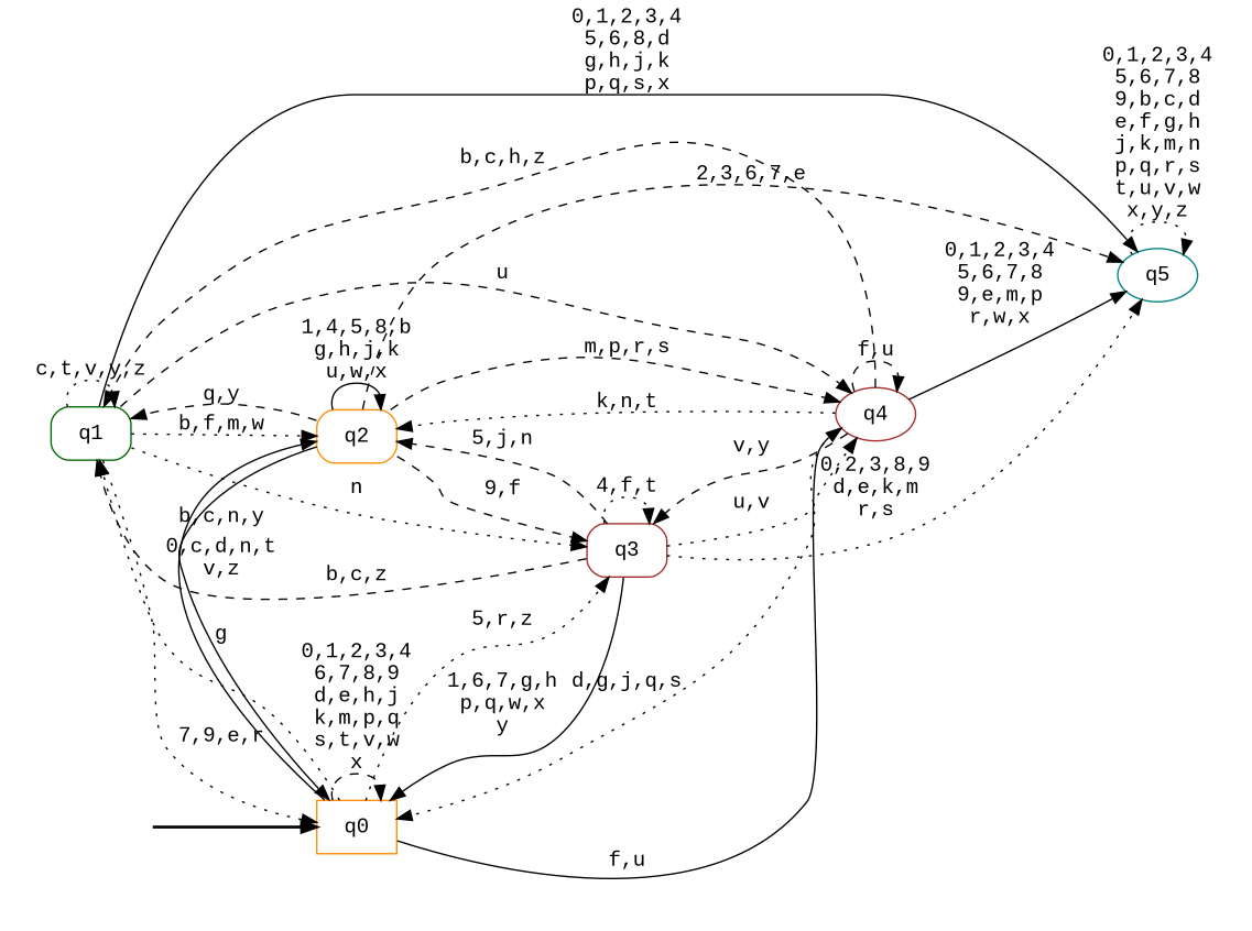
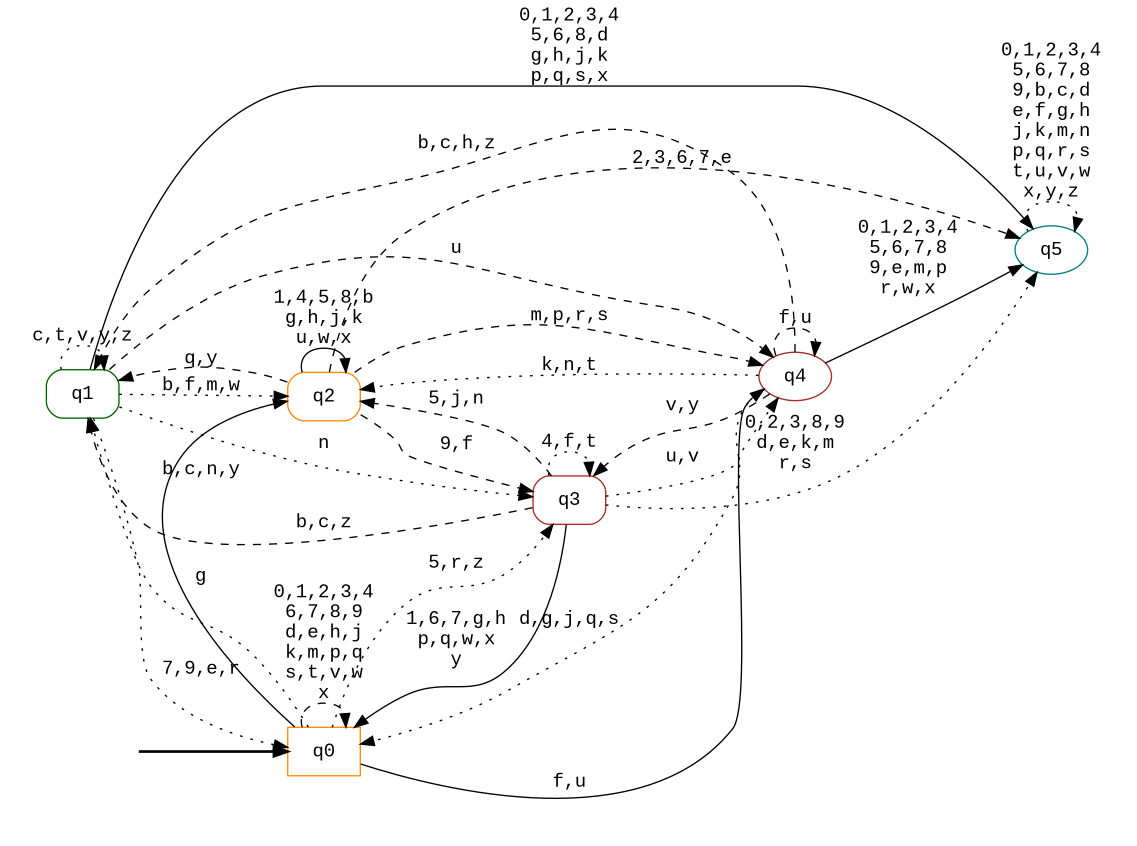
  digraph {
    fontname="Liberation Mono"
    rankdir=LR
    node [fontname="Liberation Mono" shape=box style="rounded,filled" color=darkorange fillcolor=white]
    edge [fontname="Liberation Mono" style=dotted]
    __start0 [height=0 shape=none style=invis width=0 color="" fillcolor=""]
    n2 [label=q0 style=filled]
    n3 [color=darkgreen label=q1]
    n4 [label=q2]
    n5 [color=brown label=q3]
    n6 [color=brown label=q4 shape=ellipse]
    n7 [color=teal label=q5 shape=ellipse style=filled]
    subgraph cluster_1 {
      nodesep=0.15
      ranksep=0.15
      style=invis
      __start0
      n2
    }
    __start0 -> n2 [penwidth=2 style=solid]
    n2 -> n2 [label="0,1,2,3,4\n6,7,8,9\nd,e,h,j\nk,m,p,q\ns,t,v,w\nx" style=dashed]
    n2 -> n3 [label=g]
    n2 -> n4 [label="b,c,n,y" style=solid]
    n2 -> n5 [label="5,r,z"]
    n2 -> n6 [label="f,u" style=solid]
    n3 -> n2 [label="7,9,e,r"]
    n3 -> n3 [label="c,t,v,y,z"]
    n3 -> n4 [label="b,f,m,w"]
    n3 -> n5 [label=n]
    n3 -> n6 [label=u style=dashed]
    n3 -> n7 [label="0,1,2,3,4\n5,6,8,d\ng,h,j,k\np,q,s,x" style=solid]
-   n4 -> n2 [label="0,c,d,n,t\nv,z" style=solid]
    n4 -> n3 [label="q,y" style=dashed]
    n4 -> n4 [label="1,4,5,8,b\ng,h,j,k\nu,w,x" style=solid]
    n4 -> n5 [label="9,f" style=dashed]
    n4 -> n6 [label="m,p,r,s" style=dashed]
    n4 -> n7 [label="2,3,6,7,e" style=dashed]
    n5 -> n2 [label="1,6,7,g,h\np,q,w,x\ny" style=solid]
    n5 -> n3 [label="b,c,z" style=dashed]
    n5 -> n4 [label="5,j,n" style=dashed]
    n5 -> n5 [label="4,f,t"]
    n5 -> n6 [label="u,v"]
    n5 -> n7 [label="0,2,3,8,9\nd,e,k,m\nr,s"]
    n6 -> n2 [label="d,g,j,q,s"]
    n6 -> n3 [label="b,c,h,z" style=dashed]
    n6 -> n4 [label="k,n,t"]
    n6 -> n5 [label="v,y" style=dashed]
    n6 -> n6 [label="f,u" style=dashed]
    n6 -> n7 [label="0,1,2,3,4\n5,6,7,8\n9,e,m,p\nr,w,x" style=solid]
    n7 -> n7 [label="0,1,2,3,4\n5,6,7,8\n9,b,c,d\ne,f,g,h\nj,k,m,n\np,q,r,s\nt,u,v,w\nx,y,z"]
  }
